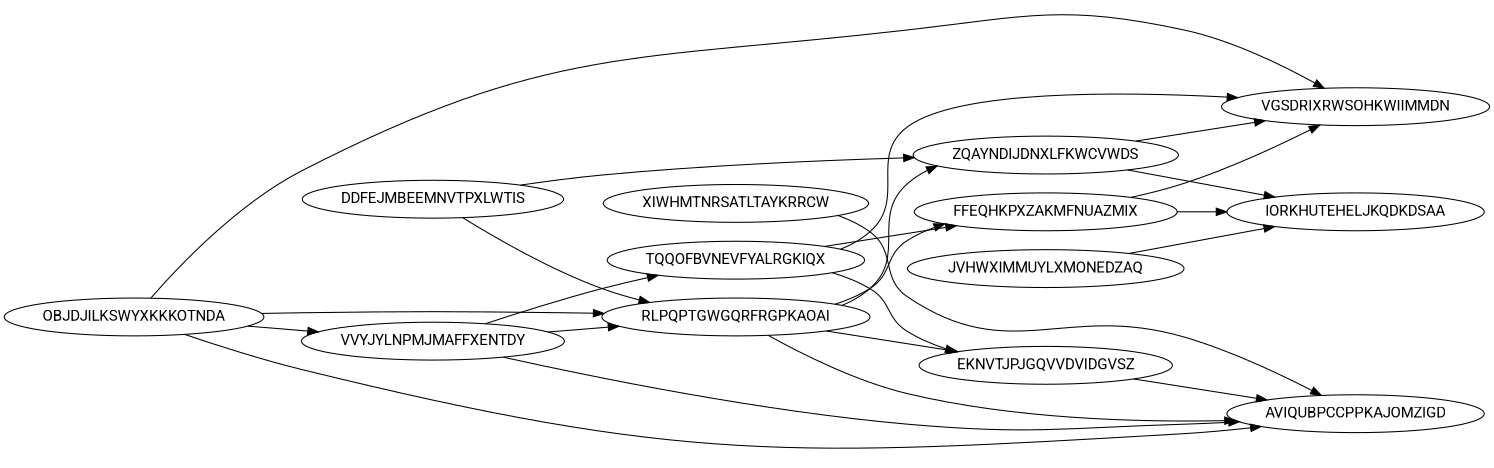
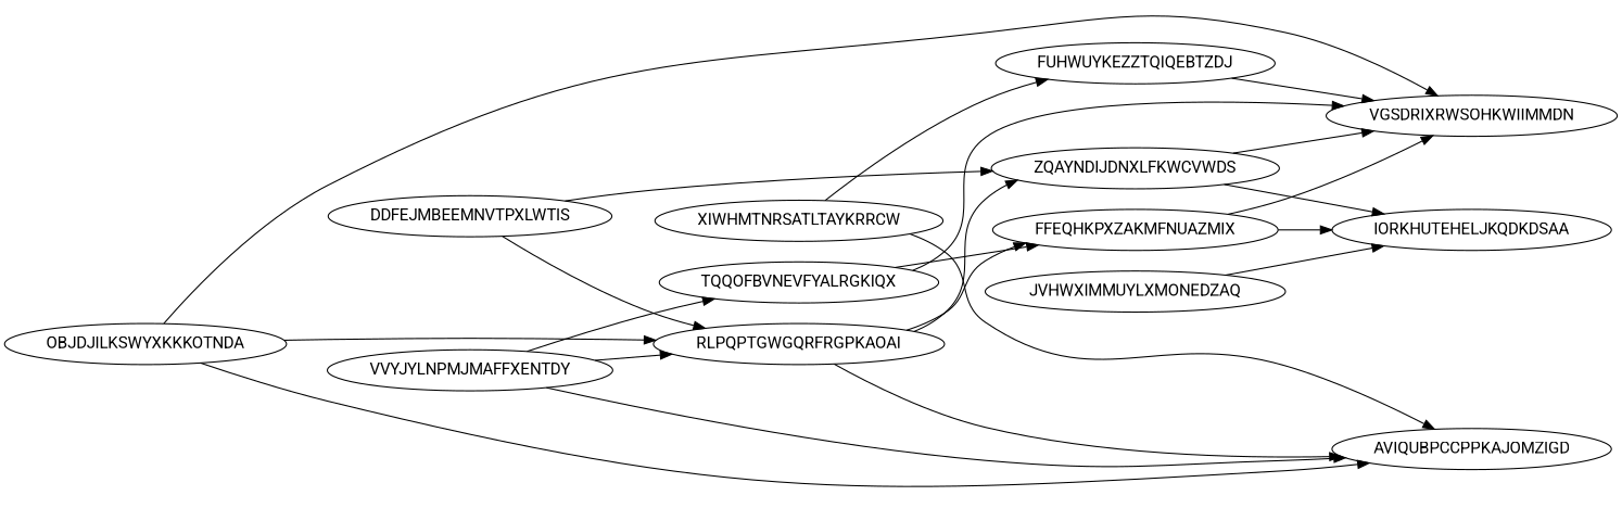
  digraph {
    fontname=Roboto
    rankdir=LR
    node [Weight=20 fontname=Roboto]
    edge [Weight=13 fontname=Roboto]
    OBJDJILKSWYXKKKOTNDA
    VVYJYLNPMJMAFFXENTDY
    RLPQPTGWGQRFRGPKAOAI [Weight=11]
    AVIQUBPCCPPKAJOMZIGD [Weight=14]
    VGSDRIXRWSOHKWIIMMDN [Weight=13]
    TQQOFBVNEVFYALRGKIQX [Weight=19]
    ZQAYNDIJDNXLFKWCVWDS [Weight=19]
    FFEQHKPXZAKMFNUAZMIX [Weight=12]
-   EKNVTJPJGQVVDVIDGVSZ
    IORKHUTEHELJKQDKDSAA [Weight=10]
    DDFEJMBEEMNVTPXLWTIS [Weight=14]
    XIWHMTNRSATLTAYKRRCW [Weight=14]
+   FUHWUYKEZZTQIQEBTZDJ [Weight=11]
    JVHWXIMMUYLXMONEDZAQ [Weight=19]
-   OBJDJILKSWYXKKKOTNDA -> VVYJYLNPMJMAFFXENTDY [Weight=10]
    OBJDJILKSWYXKKKOTNDA -> RLPQPTGWGQRFRGPKAOAI [Weight=11]
    OBJDJILKSWYXKKKOTNDA -> AVIQUBPCCPPKAJOMZIGD [Weight=19]
    OBJDJILKSWYXKKKOTNDA -> VGSDRIXRWSOHKWIIMMDN [Weight=20]
    VVYJYLNPMJMAFFXENTDY -> RLPQPTGWGQRFRGPKAOAI [Weight=11]
    VVYJYLNPMJMAFFXENTDY -> AVIQUBPCCPPKAJOMZIGD
    VVYJYLNPMJMAFFXENTDY -> TQQOFBVNEVFYALRGKIQX [Weight=12]
    RLPQPTGWGQRFRGPKAOAI -> AVIQUBPCCPPKAJOMZIGD [Weight=12]
    RLPQPTGWGQRFRGPKAOAI -> ZQAYNDIJDNXLFKWCVWDS [Weight=17]
    RLPQPTGWGQRFRGPKAOAI -> FFEQHKPXZAKMFNUAZMIX
-   RLPQPTGWGQRFRGPKAOAI -> EKNVTJPJGQVVDVIDGVSZ [Weight=16]
    TQQOFBVNEVFYALRGKIQX -> VGSDRIXRWSOHKWIIMMDN [Weight=17]
    TQQOFBVNEVFYALRGKIQX -> FFEQHKPXZAKMFNUAZMIX [Weight=10]
-   TQQOFBVNEVFYALRGKIQX -> EKNVTJPJGQVVDVIDGVSZ [Weight=18]
    ZQAYNDIJDNXLFKWCVWDS -> VGSDRIXRWSOHKWIIMMDN [Weight=20]
    ZQAYNDIJDNXLFKWCVWDS -> IORKHUTEHELJKQDKDSAA [Weight=12]
    FFEQHKPXZAKMFNUAZMIX -> VGSDRIXRWSOHKWIIMMDN [Weight=14]
    FFEQHKPXZAKMFNUAZMIX -> IORKHUTEHELJKQDKDSAA
-   EKNVTJPJGQVVDVIDGVSZ -> AVIQUBPCCPPKAJOMZIGD
    DDFEJMBEEMNVTPXLWTIS -> RLPQPTGWGQRFRGPKAOAI [Weight=17]
    DDFEJMBEEMNVTPXLWTIS -> ZQAYNDIJDNXLFKWCVWDS [Weight=19]
    XIWHMTNRSATLTAYKRRCW -> AVIQUBPCCPPKAJOMZIGD [Weight=17]
+   XIWHMTNRSATLTAYKRRCW -> FUHWUYKEZZTQIQEBTZDJ [Weight=14]
+   FUHWUYKEZZTQIQEBTZDJ -> VGSDRIXRWSOHKWIIMMDN [Weight=11]
    JVHWXIMMUYLXMONEDZAQ -> IORKHUTEHELJKQDKDSAA [Weight=19]
  }
